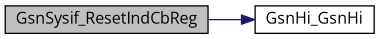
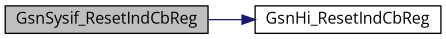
  digraph {
    rankdir=LR
    fontname="Open Sans"
    node [color=black fontname="Open Sans" fontsize=12 shape=record style=filled]
    n1 [fillcolor=grey75 fontcolor=black height=0.2 label=GsnSysif_ResetIndCbReg width=0.4]
-   n2 [fillcolor=white height=0.2 label=GsnHi_GsnHi width=0.4]
+   n2 [fillcolor=white height=0.2 label=GsnHi_ResetIndCbReg width=0.4]
    n1 -> n2 [color=midnightblue fontname="Open Sans" fontsize=12 labelfontname=FreeSans labelfontsize=12 style=solid]
  }
